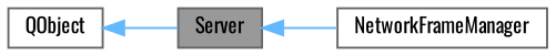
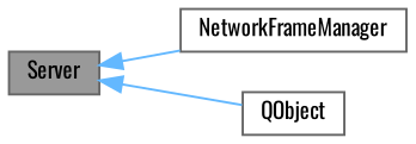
  digraph {
    fontname=Oswald
    rankdir=LR
    node [color=gray40 fillcolor=white fontname=Oswald fontsize=10 shape=box style=filled]
    edge [color=steelblue1 dir=back fontname=Oswald fontsize=10 labelfontname=Helvetica labelfontsize=10 style=solid]
    n1 [fillcolor=grey60 fontcolor=black height=0.2 label=Server width=0.4]
    n2 [height=0.2 label=NetworkFrameManager width=0.4]
    n3 [height=0.2 label=QObject width=0.4]
    n1 -> n2
-   n3 -> n1
+   n1 -> n3
  }
